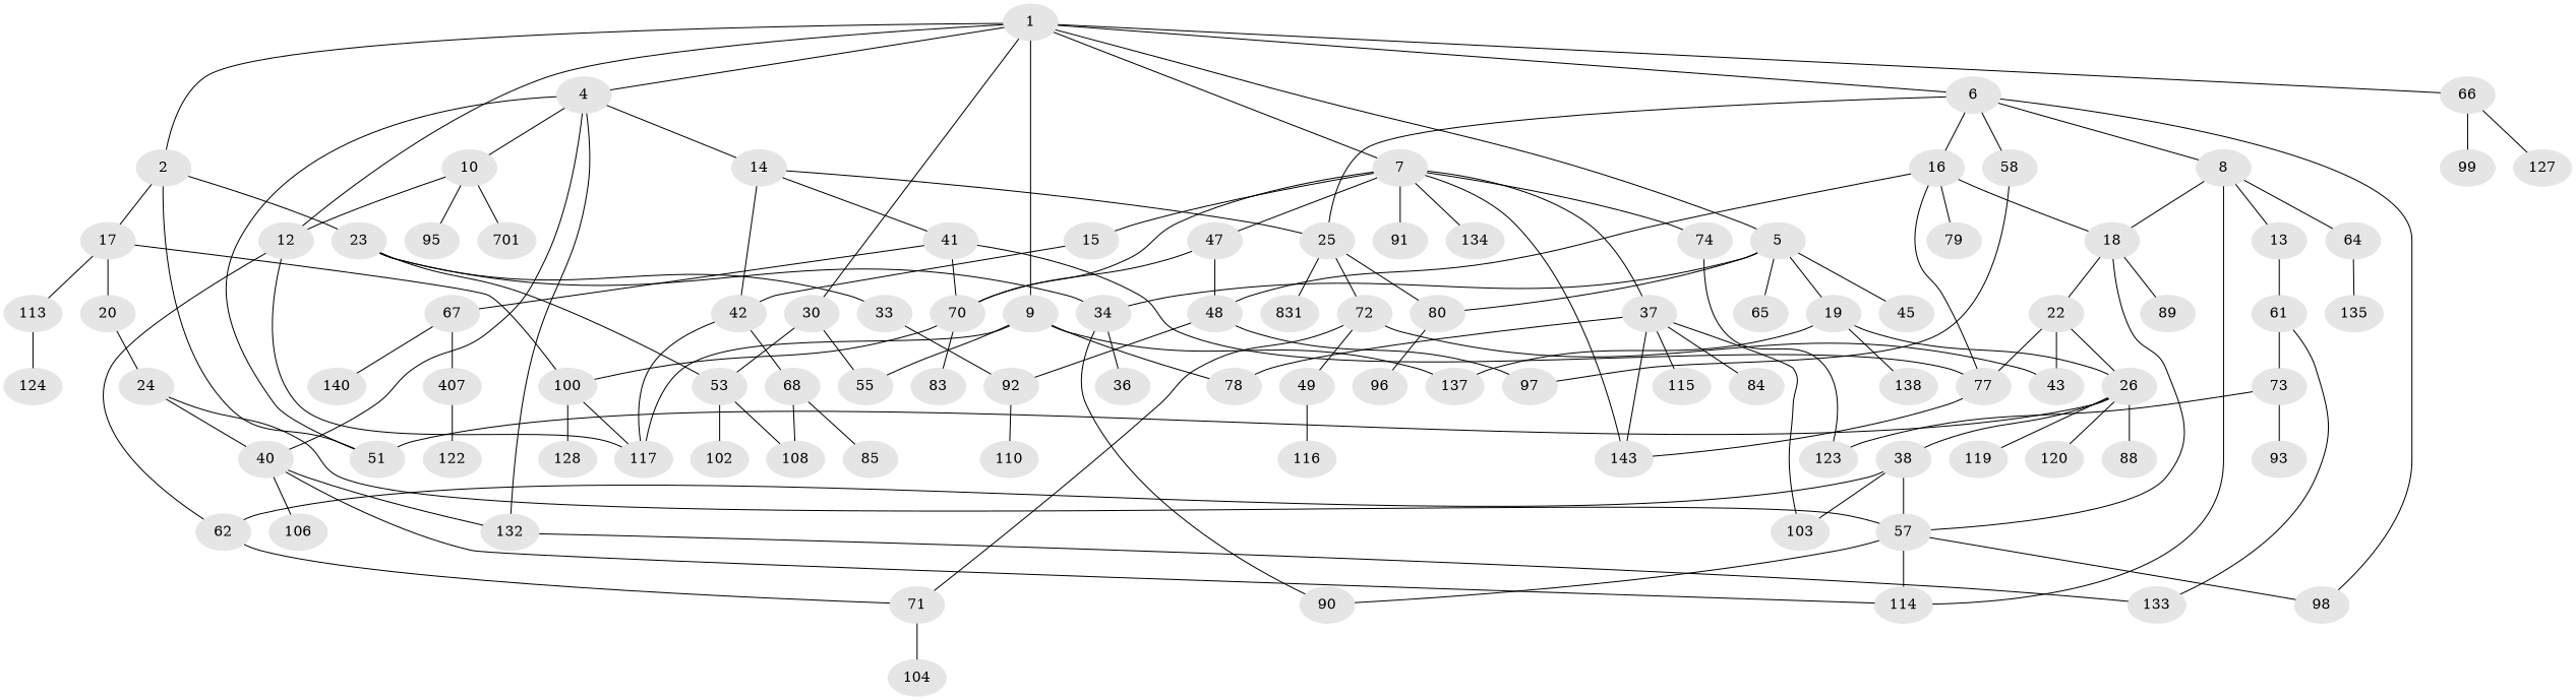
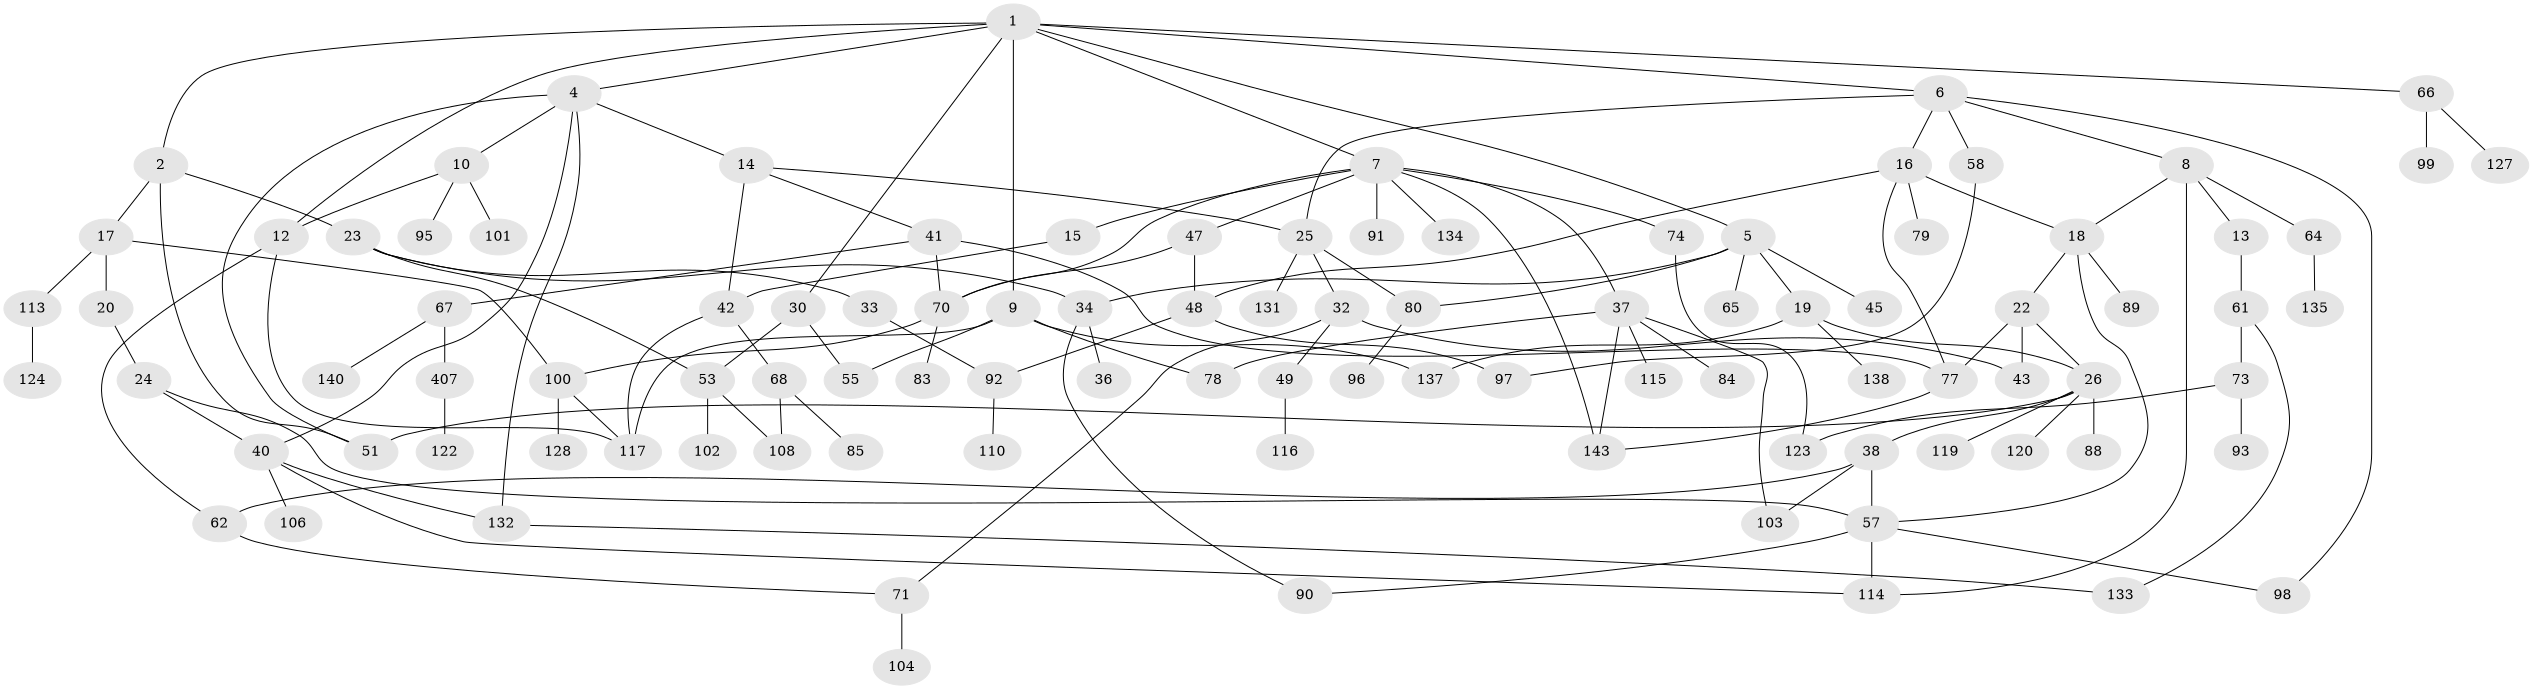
  graph {
    node [color=gray90 style=filled]
    1 [super="+3"]
    2 [super="+112"]
    4 [super="+63"]
    5 [super="+72"]
    6 [super="+109"]
    7 [super="+31"]
    9 [super="+82"]
    12 [super="+111"]
    30 [super="+52"]
    66
    17 [super="+21"]
    23
    51
    10 [super="+11"]
    14 [super="+125"]
    40 [super="+75"]
    132
    19 [super="+86"]
    34 [super="+54"]
    45
    65
    80
    8 [super="+27"]
    16 [super="+129"]
    25 [super="+50"]
    58 [super="+121"]
    98 [super="+126"]
    15
    37 [super="+38"]
    47
    70 [super="+81"]
    74
    91
    134
    143
    55
    78 [super="+105"]
    117
    137
    62 [super="+136"]
    53 [super="+79"]
    99
    127
    20
    100 [super="+142"]
    113
    n47 [label=33 super="+76"]
    95
-   101 [label=701]
+   101
    41 [super="+46"]
    42 [super="+139"]
    114 [super="+118"]
    106
    133
    26 [super="+28"]
    138
    36
    90
    96
    13
    18 [super="+29"]
    64
    48 [super="+87"]
    n64 [label=79]
    77 [super="+141"]
-   32 [label=72]
-   131 [label=831]
+   32
+   131
    97
    103
    84 [super="+94"]
    115
    83
    123
    61 [super="+69"]
    22 [super="+33"]
    57 [super="+60"]
    89
    135
    71 [super="+130"]
    73
    67
    68
    92
    24
    128
    124
    43
    n88 [label=38 super="+56"]
    88
    119
    120
    102
    108
    49
    116
    104
    110
    n98 [label=407]
    140
    85
    93
    122
    1 -- 2
    1 -- 4
    1 -- 5
    1 -- 6
    1 -- 7
    1 -- 9
    1 -- 12
    1 -- 30
    1 -- 66
    2 -- 17
    2 -- 23
    2 -- 51
    4 -- 51
    4 -- 10
    4 -- 14
    4 -- 40
    4 -- 132
    5 -- 19
    5 -- 34
    5 -- 45
    5 -- 65
    5 -- 80
    6 -- 8
    6 -- 16
    6 -- 25
    6 -- 58
    6 -- 98
    7 -- 15
    7 -- 37
    7 -- 47
    7 -- 70
    7 -- 74
    7 -- 91
    7 -- 134
    7 -- 143
    9 -- 55
    9 -- 78
    9 -- 117
    9 -- 137
    12 -- 117
    12 -- 62
    30 -- 55
    30 -- 53 [weight=2]
    66 -- 99
    66 -- 127
    17 -- 20
    17 -- 100
    17 -- 113
    23 -- 34
    23 -- 53
    23 -- n47
    10 -- 12
    10 -- 95
    10 -- 101
    14 -- 25
    14 -- 41
    14 -- 42
    40 -- 132
    40 -- 114
    40 -- 106
    132 -- 133
    19 -- 137
    19 -- 26
    19 -- 138
    34 -- 36
    34 -- 90
    80 -- 96
    8 -- 114
    8 -- 13
    8 -- 18
    8 -- 64
    16 -- 18
    16 -- 48
    16 -- n64
    16 -- 77
    25 -- 80
    25 -- 32
    25 -- 131
    58 -- 97
    15 -- 42
    37 -- 143
    37 -- 78
    37 -- 103
    37 -- 84
    37 -- 115
    47 -- 70
    47 -- 48
    70 -- 100
    70 -- 83
    74 -- 123
    62 -- 71
    53 -- 102
    53 -- 108
    20 -- 24
    100 -- 117
    100 -- 128
    113 -- 124
    n47 -- 92
    41 -- 70
    41 -- 77
    41 -- 67
    42 -- 117
    42 -- 68
    26 -- 51
    26 -- n88
    26 -- 88
    26 -- 119
    26 -- 120
    13 -- 61
    18 -- 22
    18 -- 57
    18 -- 89
    64 -- 135
    48 -- 97
    48 -- 92
    77 -- 143
    32 -- 71
    32 -- 43
    32 -- 49
    61 -- 133
    61 -- 73
    22 -- 26
    22 -- 77
    22 -- 43
    57 -- 98
    57 -- 114
    57 -- 90
    71 -- 104
    73 -- 123
    73 -- 93
    67 -- n98
    67 -- 140
    68 -- 108
    68 -- 85
    92 -- 110
    24 -- 40
    24 -- 57
    n88 -- 62
    n88 -- 103
    n88 -- 57
    49 -- 116
    n98 -- 122
  }
